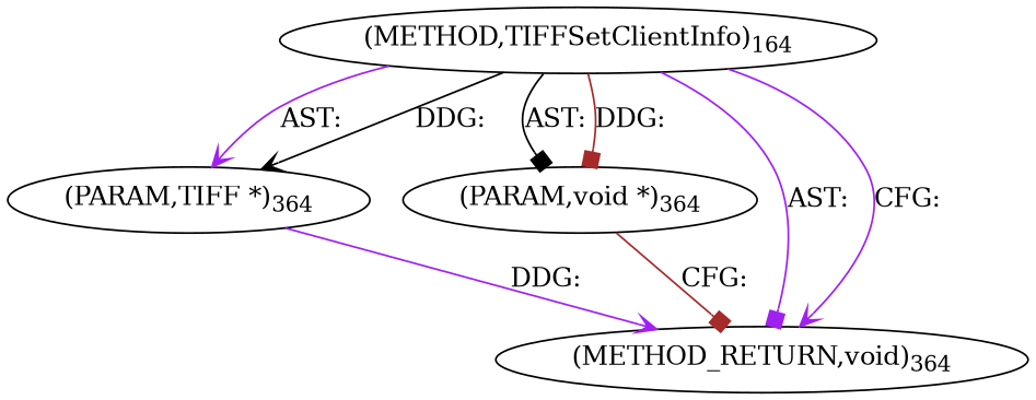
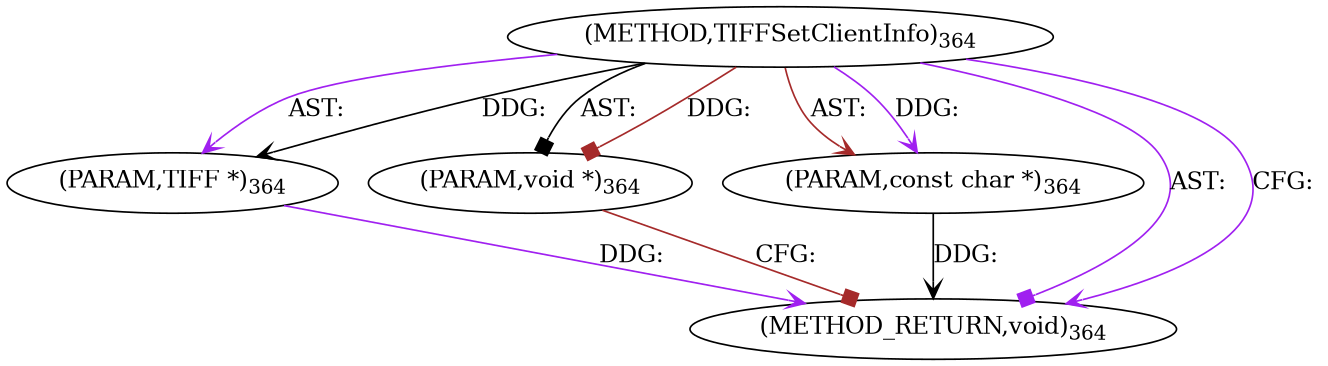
  digraph {
    edge [arrowhead=vee color=purple]
-   n1 [label=<(METHOD,TIFFSetClientInfo)<SUB>164</SUB>>]
+   n1 [label=<(METHOD,TIFFSetClientInfo)<SUB>364</SUB>>]
    n2 [label=<(PARAM,TIFF *)<SUB>364</SUB>>]
    n3 [label=<(PARAM,void *)<SUB>364</SUB>>]
+   n4 [label=<(PARAM,const char *)<SUB>364</SUB>>]
    n5 [label=<(METHOD_RETURN,void)<SUB>364</SUB>>]
    n1 -> n2 [label="AST: "]
    n1 -> n2 [color=black label="DDG: "]
    n1 -> n3 [arrowhead=box color=black label="AST: "]
    n1 -> n3 [arrowhead=box color=brown label="DDG: "]
+   n1 -> n4 [color=brown label="AST: "]
+   n1 -> n4 [label="DDG: "]
    n1 -> n5 [arrowhead=box label="AST: "]
    n1 -> n5 [label="CFG: "]
    n2 -> n5 [label="DDG: "]
    n3 -> n5 [arrowhead=box color=brown label="CFG: "]
+   n4 -> n5 [color=black label="DDG: "]
  }
